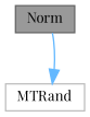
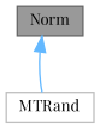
  digraph {
    fontname="Playfair Display"
    node [fontname="Playfair Display" fontsize=10 shape=box style=filled]
    n1 [color=gray40 fillcolor=grey60 fontcolor=black height=0.2 label=Norm width=0.4]
    n2 [color=grey75 fillcolor=white height=0.2 label=MTRand width=0.4]
-   n2 -> n1 [color=steelblue1 dir=back fontname="Playfair Display" fontsize=10 labelfontname=Helvetica labelfontsize=10 style=solid]
+   n1 -> n2 [color=steelblue1 dir=back fontname="Playfair Display" fontsize=10 labelfontname=Helvetica labelfontsize=10 style=solid]
  }
